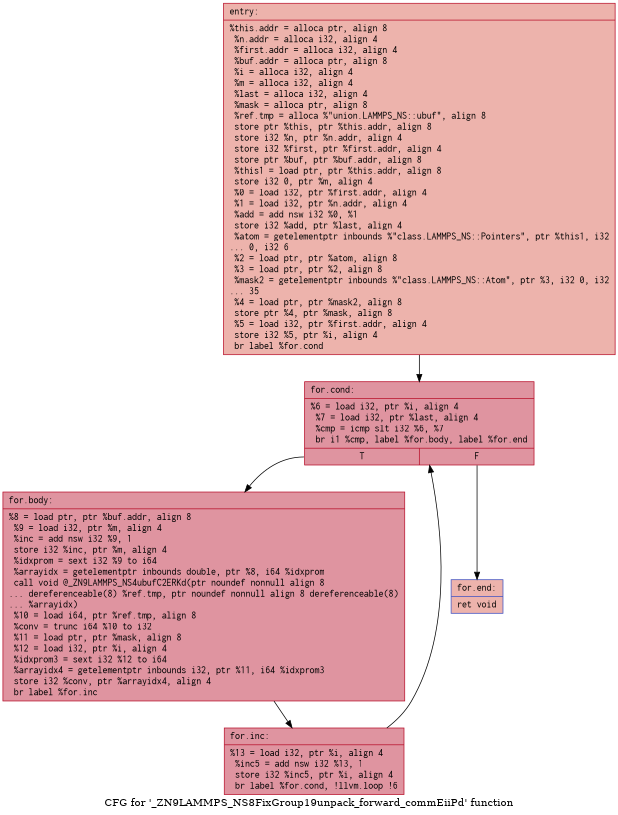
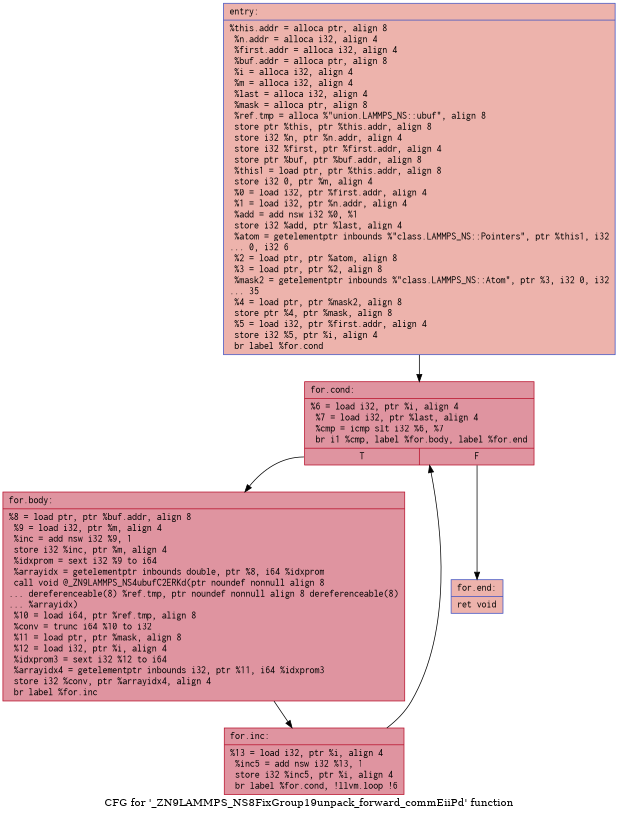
  digraph {
    label="CFG for '_ZN9LAMMPS_NS8FixGroup19unpack_forward_commEiiPd' function"
    node [color="#b70d28ff" fillcolor="#b70d2870" fontname=Courier shape=record style=filled]
-   n1 [fillcolor="#d6524470" label="{entry:\l|  %this.addr = alloca ptr, align 8\l  %n.addr = alloca i32, align 4\l  %first.addr = alloca i32, align 4\l  %buf.addr = alloca ptr, align 8\l  %i = alloca i32, align 4\l  %m = alloca i32, align 4\l  %last = alloca i32, align 4\l  %mask = alloca ptr, align 8\l  %ref.tmp = alloca %\"union.LAMMPS_NS::ubuf\", align 8\l  store ptr %this, ptr %this.addr, align 8\l  store i32 %n, ptr %n.addr, align 4\l  store i32 %first, ptr %first.addr, align 4\l  store ptr %buf, ptr %buf.addr, align 8\l  %this1 = load ptr, ptr %this.addr, align 8\l  store i32 0, ptr %m, align 4\l  %0 = load i32, ptr %first.addr, align 4\l  %1 = load i32, ptr %n.addr, align 4\l  %add = add nsw i32 %0, %1\l  store i32 %add, ptr %last, align 4\l  %atom = getelementptr inbounds %\"class.LAMMPS_NS::Pointers\", ptr %this1, i32\l... 0, i32 6\l  %2 = load ptr, ptr %atom, align 8\l  %3 = load ptr, ptr %2, align 8\l  %mask2 = getelementptr inbounds %\"class.LAMMPS_NS::Atom\", ptr %3, i32 0, i32\l... 35\l  %4 = load ptr, ptr %mask2, align 8\l  store ptr %4, ptr %mask, align 8\l  %5 = load i32, ptr %first.addr, align 4\l  store i32 %5, ptr %i, align 4\l  br label %for.cond\l}"]
+   n1 [color="#3d50c3ff" fillcolor="#d6524470" label="{entry:\l|  %this.addr = alloca ptr, align 8\l  %n.addr = alloca i32, align 4\l  %first.addr = alloca i32, align 4\l  %buf.addr = alloca ptr, align 8\l  %i = alloca i32, align 4\l  %m = alloca i32, align 4\l  %last = alloca i32, align 4\l  %mask = alloca ptr, align 8\l  %ref.tmp = alloca %\"union.LAMMPS_NS::ubuf\", align 8\l  store ptr %this, ptr %this.addr, align 8\l  store i32 %n, ptr %n.addr, align 4\l  store i32 %first, ptr %first.addr, align 4\l  store ptr %buf, ptr %buf.addr, align 8\l  %this1 = load ptr, ptr %this.addr, align 8\l  store i32 0, ptr %m, align 4\l  %0 = load i32, ptr %first.addr, align 4\l  %1 = load i32, ptr %n.addr, align 4\l  %add = add nsw i32 %0, %1\l  store i32 %add, ptr %last, align 4\l  %atom = getelementptr inbounds %\"class.LAMMPS_NS::Pointers\", ptr %this1, i32\l... 0, i32 6\l  %2 = load ptr, ptr %atom, align 8\l  %3 = load ptr, ptr %2, align 8\l  %mask2 = getelementptr inbounds %\"class.LAMMPS_NS::Atom\", ptr %3, i32 0, i32\l... 35\l  %4 = load ptr, ptr %mask2, align 8\l  store ptr %4, ptr %mask, align 8\l  %5 = load i32, ptr %first.addr, align 4\l  store i32 %5, ptr %i, align 4\l  br label %for.cond\l}"]
    n2 [label="{for.cond:\l|  %6 = load i32, ptr %i, align 4\l  %7 = load i32, ptr %last, align 4\l  %cmp = icmp slt i32 %6, %7\l  br i1 %cmp, label %for.body, label %for.end\l|{<s0>T|<s1>F}}"]
    n3 [label="{for.body:\l|  %8 = load ptr, ptr %buf.addr, align 8\l  %9 = load i32, ptr %m, align 4\l  %inc = add nsw i32 %9, 1\l  store i32 %inc, ptr %m, align 4\l  %idxprom = sext i32 %9 to i64\l  %arrayidx = getelementptr inbounds double, ptr %8, i64 %idxprom\l  call void @_ZN9LAMMPS_NS4ubufC2ERKd(ptr noundef nonnull align 8\l... dereferenceable(8) %ref.tmp, ptr noundef nonnull align 8 dereferenceable(8)\l... %arrayidx)\l  %10 = load i64, ptr %ref.tmp, align 8\l  %conv = trunc i64 %10 to i32\l  %11 = load ptr, ptr %mask, align 8\l  %12 = load i32, ptr %i, align 4\l  %idxprom3 = sext i32 %12 to i64\l  %arrayidx4 = getelementptr inbounds i32, ptr %11, i64 %idxprom3\l  store i32 %conv, ptr %arrayidx4, align 4\l  br label %for.inc\l}"]
    n4 [color="#3d50c3ff" fillcolor="#d6524470" label="{for.end:\l|  ret void\l}"]
    n5 [label="{for.inc:\l|  %13 = load i32, ptr %i, align 4\l  %inc5 = add nsw i32 %13, 1\l  store i32 %inc5, ptr %i, align 4\l  br label %for.cond, !llvm.loop !6\l}"]
    n1 -> n2
    n2 -> n3 [tailport=s0]
    n2 -> n4 [tailport=s1]
    n3 -> n5
    n5 -> n2
  }
